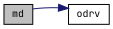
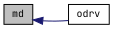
  digraph {
    rankdir=LR
    fontname="JetBrains Mono"
    node [color=black fontname="JetBrains Mono" fontsize=10 shape=record style=filled]
    n1 [fillcolor=grey75 fontcolor=black height=0.2 label=md width=0.4]
    n2 [fillcolor=white height=0.2 label=odrv width=0.4]
-   n2 -> n1 [color=midnightblue dir=back fontname="JetBrains Mono" fontsize=10 labelfontname=Helvetica labelfontsize=10 style=solid]
+   n1 -> n2 [color=midnightblue dir=back fontname="JetBrains Mono" fontsize=10 labelfontname=Helvetica labelfontsize=10 style=solid]
  }
